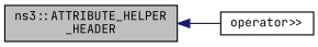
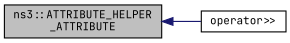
  digraph {
    rankdir=LR
    fontname="JetBrains Mono"
    node [color=black fontname="JetBrains Mono" fontsize=10 shape=record style=filled]
-   n1 [fillcolor=grey75 fontcolor=black height=0.2 label="ns3::ATTRIBUTE_HELPER\l_HEADER" width=0.4]
+   n1 [fillcolor=grey75 fontcolor=black height=0.2 label="ns3::ATTRIBUTE_HELPER\l_ATTRIBUTE" width=0.4]
    n2 [fillcolor=white height=0.2 label="operator\>\>" width=0.4]
    n1 -> n2 [color=midnightblue dir=back fontname="JetBrains Mono" fontsize=10 labelfontname=Helvetica labelfontsize=10 style=solid]
  }
